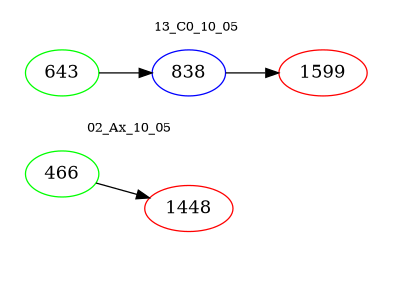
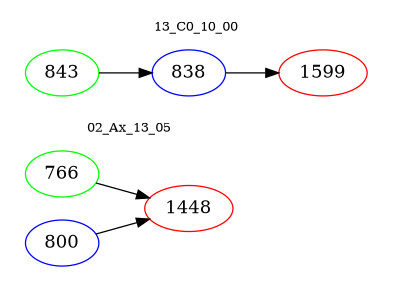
  digraph {
    rankdir=LR
    node [color=green]
    edge [color=black]
-   n1 [label=466]
+   n1 [label=766]
+   n2 [color=blue label=800]
    n3 [color=red label=1448]
-   n4 [label=643]
+   n4 [label=843]
    n5 [color=blue label=838]
    n6 [color=red label=1599]
    subgraph cluster_1 {
      color=white
      fontsize=10
-     label="02_Ax_10_05"
+     label="02_Ax_13_05"
      n1
+     n2
      n3
    }
    subgraph cluster_2 {
      color=white
      fontsize=10
-     label="13_C0_10_05"
+     label="13_C0_10_00"
      n4
      n5
      n6
    }
    n1 -> n3
+   n2 -> n3
    n4 -> n5
    n5 -> n6
  }
